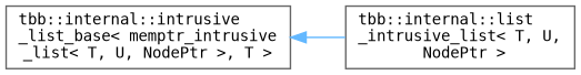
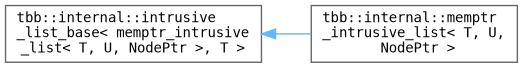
  digraph {
    rankdir=LR
    fontname="DejaVu Sans Mono"
    node [color=grey40 fillcolor=white fontname="DejaVu Sans Mono" fontsize=10 shape=box style=filled]
    n1 [height=0.2 label="tbb::internal::intrusive\l_list_base\< memptr_intrusive\l_list\< T, U, NodePtr \>, T \>" width=0.4]
-   n2 [height=0.2 label="tbb::internal::list\l_intrusive_list\< T, U,\l NodePtr \>" width=0.4]
+   n2 [height=0.2 label="tbb::internal::memptr\l_intrusive_list\< T, U,\l NodePtr \>" width=0.4]
    n1 -> n2 [color=steelblue1 dir=back fontname="DejaVu Sans Mono" fontsize=10 labelfontname=Helvetica labelfontsize=10 style=solid]
  }
